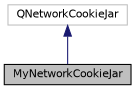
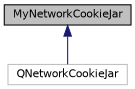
  digraph {
    node [fontname=Helvetica fontsize=10 shape=record style=filled]
    n1 [color=black fillcolor=grey75 fontcolor=black height=0.2 label=MyNetworkCookieJar width=0.4]
    n2 [color=grey75 fillcolor=white height=0.2 label=QNetworkCookieJar width=0.4]
-   n2 -> n1 [color=midnightblue dir=back fontname=Helvetica fontsize=10 labelfontname=Helvetica labelfontsize=10 style=solid]
+   n1 -> n2 [color=midnightblue dir=back fontname=Helvetica fontsize=10 labelfontname=Helvetica labelfontsize=10 style=solid]
  }
